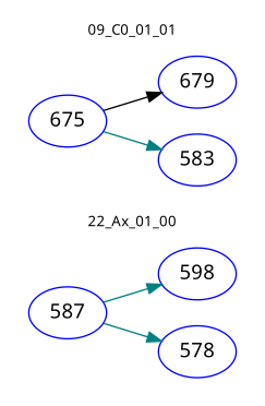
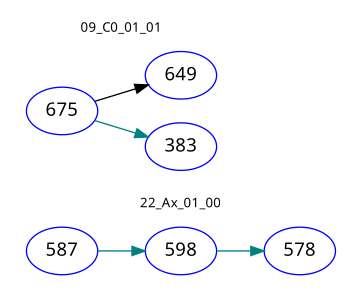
  digraph {
    fontname="Noto Sans"
    rankdir=LR
    node [color=blue fontname="Noto Sans"]
    edge [color=teal fontname="Noto Sans"]
    n1 [label=587]
    n2 [label=578]
    n3 [label=598]
    n4 [label=675]
-   n5 [label=583]
-   n6 [label=679]
+   n5 [label=383]
+   n6 [label=649]
    subgraph cluster_1 {
      color=white
      fontsize=10
      label="22_Ax_01_00"
      n1
      n2
      n3
    }
    subgraph cluster_2 {
      color=white
      fontsize=10
      label="09_C0_01_01"
      n4
      n5
      n6
    }
-   n1 -> n2
+   n3 -> n2
    n1 -> n3
    n4 -> n5
    n4 -> n6 [color=black]
  }
